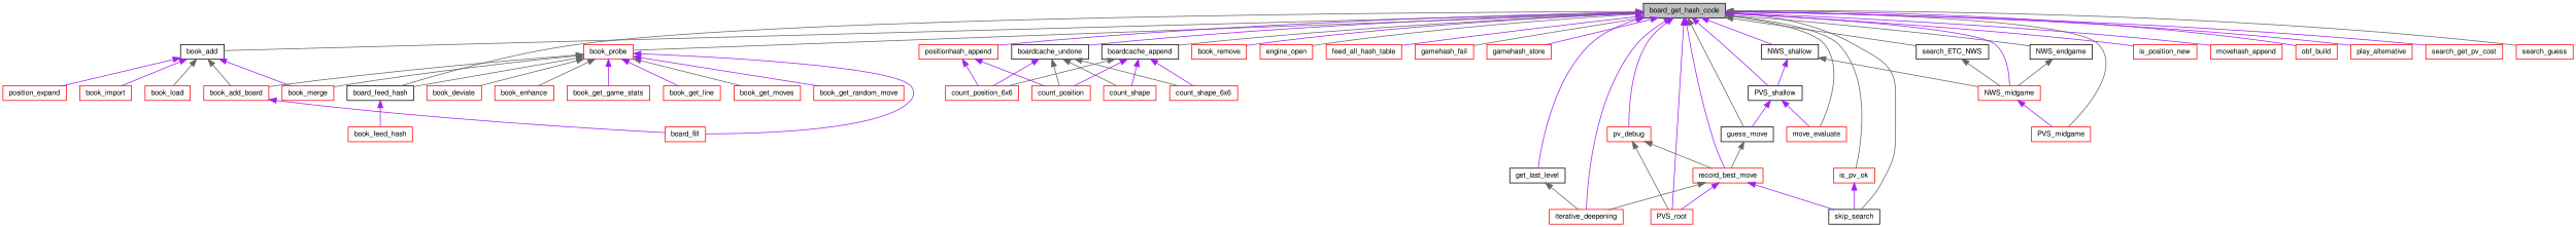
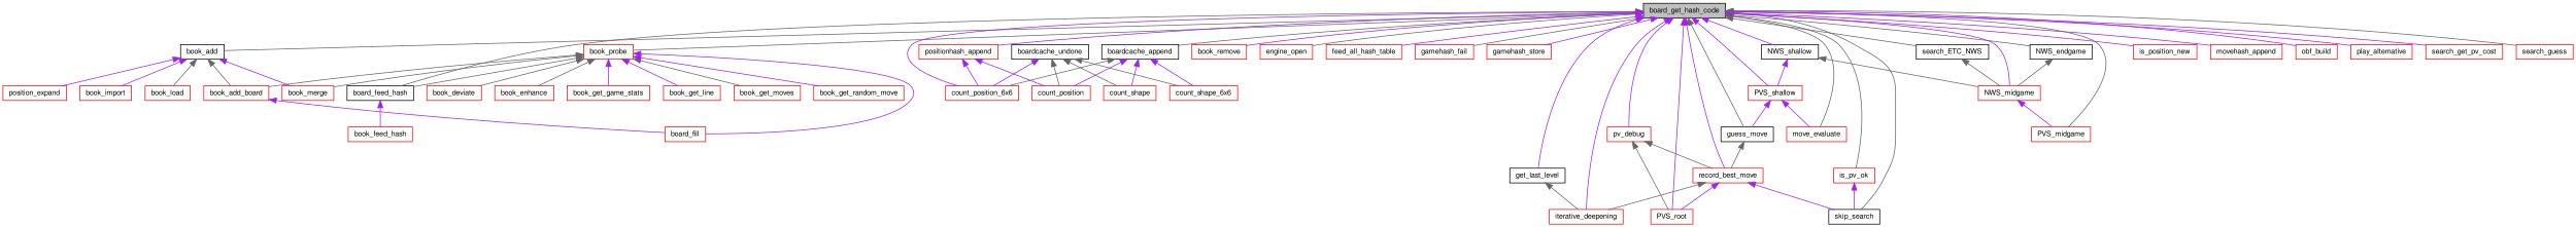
  digraph {
    rankdir=TB
    node [color=red fontname=FreeSans fontsize=10 shape=record]
    edge [color=purple dir=back fontname=FreeSans fontsize=10 labelfontname=FreeSans labelfontsize=10 style=solid]
    n1 [color=black fillcolor=grey75 fontcolor=black height=0.2 label=board_get_hash_code style=filled width=0.4]
    n2 [color=black height=0.2 label=board_feed_hash width=0.4]
    n3 [color=black height=0.2 label=boardcache_append width=0.4]
    n4 [color=black height=0.2 label=boardcache_undone width=0.4]
    n5 [color=black height=0.2 label=book_add width=0.4]
    n6 [height=0.2 label=book_probe width=0.4]
    n7 [height=0.2 label=book_remove width=0.4]
    n8 [height=0.2 label=engine_open width=0.4]
    n9 [height=0.2 label=feed_all_hash_table width=0.4]
    n10 [height=0.2 label=gamehash_fail width=0.4]
    n11 [height=0.2 label=gamehash_store width=0.4]
    n12 [color=black height=0.2 label=get_last_level width=0.4]
    n13 [height=0.2 label=iterative_deepening width=0.4]
    n14 [color=black height=0.2 label=guess_move width=0.4]
    n15 [height=0.2 label=record_best_move width=0.4]
    n16 [height=0.2 label=PVS_root width=0.4]
    n17 [color=black height=0.2 label=skip_search width=0.4]
    n18 [height=0.2 label=is_position_new width=0.4]
    n19 [height=0.2 label=is_pv_ok width=0.4]
    n20 [height=0.2 label=move_evaluate width=0.4]
    n21 [height=0.2 label=movehash_append width=0.4]
    n22 [color=black height=0.2 label=NWS_endgame width=0.4]
    n23 [height=0.2 label=NWS_midgame width=0.4]
    n24 [height=0.2 label=PVS_midgame width=0.4]
    n25 [color=black height=0.2 label=NWS_shallow width=0.4]
-   n26 [color=black height=0.2 label=PVS_shallow width=0.4]
+   n26 [height=0.2 label=PVS_shallow width=0.4]
    n27 [height=0.2 label=obf_build width=0.4]
    n28 [height=0.2 label=play_alternative width=0.4]
    n29 [height=0.2 label=positionhash_append width=0.4]
    n30 [height=0.2 label=pv_debug width=0.4]
    n31 [color=black height=0.2 label=search_ETC_NWS width=0.4]
    n32 [height=0.2 label=search_get_pv_cost width=0.4]
    n33 [height=0.2 label=search_guess width=0.4]
    n34 [height=0.2 label=book_feed_hash width=0.4]
    n35 [height=0.2 label=count_position width=0.4]
    n36 [height=0.2 label=count_position_6x6 width=0.4]
    n37 [height=0.2 label=count_shape width=0.4]
    n38 [height=0.2 label=count_shape_6x6 width=0.4]
    n39 [height=0.2 label=book_add_board width=0.4]
    n40 [height=0.2 label=book_import width=0.4]
    n41 [height=0.2 label=book_load width=0.4]
    n42 [height=0.2 label=book_merge width=0.4]
    n43 [height=0.2 label=position_expand width=0.4]
    n44 [height=0.2 label=board_fill width=0.4]
    n45 [height=0.2 label=book_deviate width=0.4]
    n46 [height=0.2 label=book_enhance width=0.4]
    n47 [height=0.2 label=book_get_game_stats width=0.4]
    n48 [height=0.2 label=book_get_line width=0.4]
    n49 [height=0.2 label=book_get_moves width=0.4]
    n50 [height=0.2 label=book_get_random_move width=0.4]
    n1 -> n2 [color=gray40]
    n1 -> n3 [color=gray40]
-   n1 -> n4
+   n1 -> n36
    n1 -> n5 [color=gray40]
    n1 -> n6 [color=gray40]
    n1 -> n7
    n1 -> n8 [color=gray40]
    n1 -> n9
    n1 -> n10 [color=gray40]
    n1 -> n11
    n1 -> n12
    n1 -> n13
    n1 -> n14 [color=gray40]
    n1 -> n15
    n1 -> n16
    n1 -> n17 [color=gray40]
    n1 -> n18
    n1 -> n19 [color=gray40]
    n1 -> n20 [color=gray40]
    n1 -> n21
    n1 -> n22 [color=gray40]
    n1 -> n23
    n1 -> n24 [color=gray40]
    n1 -> n25
    n1 -> n26
    n1 -> n27
    n1 -> n28
    n1 -> n29
    n1 -> n30
    n1 -> n31 [color=gray40]
    n1 -> n32
    n1 -> n33 [color=gray40]
    n2 -> n34
    n3 -> n35
    n3 -> n36 [color=gray40]
    n3 -> n37
    n3 -> n38
    n4 -> n35 [color=gray40]
    n4 -> n36
    n4 -> n37 [color=gray40]
    n4 -> n38 [color=gray40]
    n5 -> n39 [color=gray40]
    n5 -> n40
    n5 -> n41 [color=gray40]
    n5 -> n42
    n5 -> n43
    n6 -> n2 [color=gray40]
    n6 -> n39 [color=gray40]
    n6 -> n42 [color=gray40]
    n6 -> n44
    n6 -> n45 [color=gray40]
    n6 -> n46 [color=gray40]
    n6 -> n47
    n6 -> n48
    n6 -> n49 [color=gray40]
    n6 -> n50
    n12 -> n13 [color=gray40]
    n14 -> n15 [color=gray40]
    n15 -> n13 [color=gray40]
    n15 -> n16
    n15 -> n17
    n19 -> n17
    n22 -> n23 [color=gray40]
    n23 -> n24
    n25 -> n23 [color=gray40]
    n25 -> n26
    n26 -> n14
    n26 -> n20
    n29 -> n35
    n29 -> n36
    n30 -> n15 [color=gray40]
    n30 -> n16 [color=gray40]
    n31 -> n23 [color=gray40]
    n39 -> n44
  }
